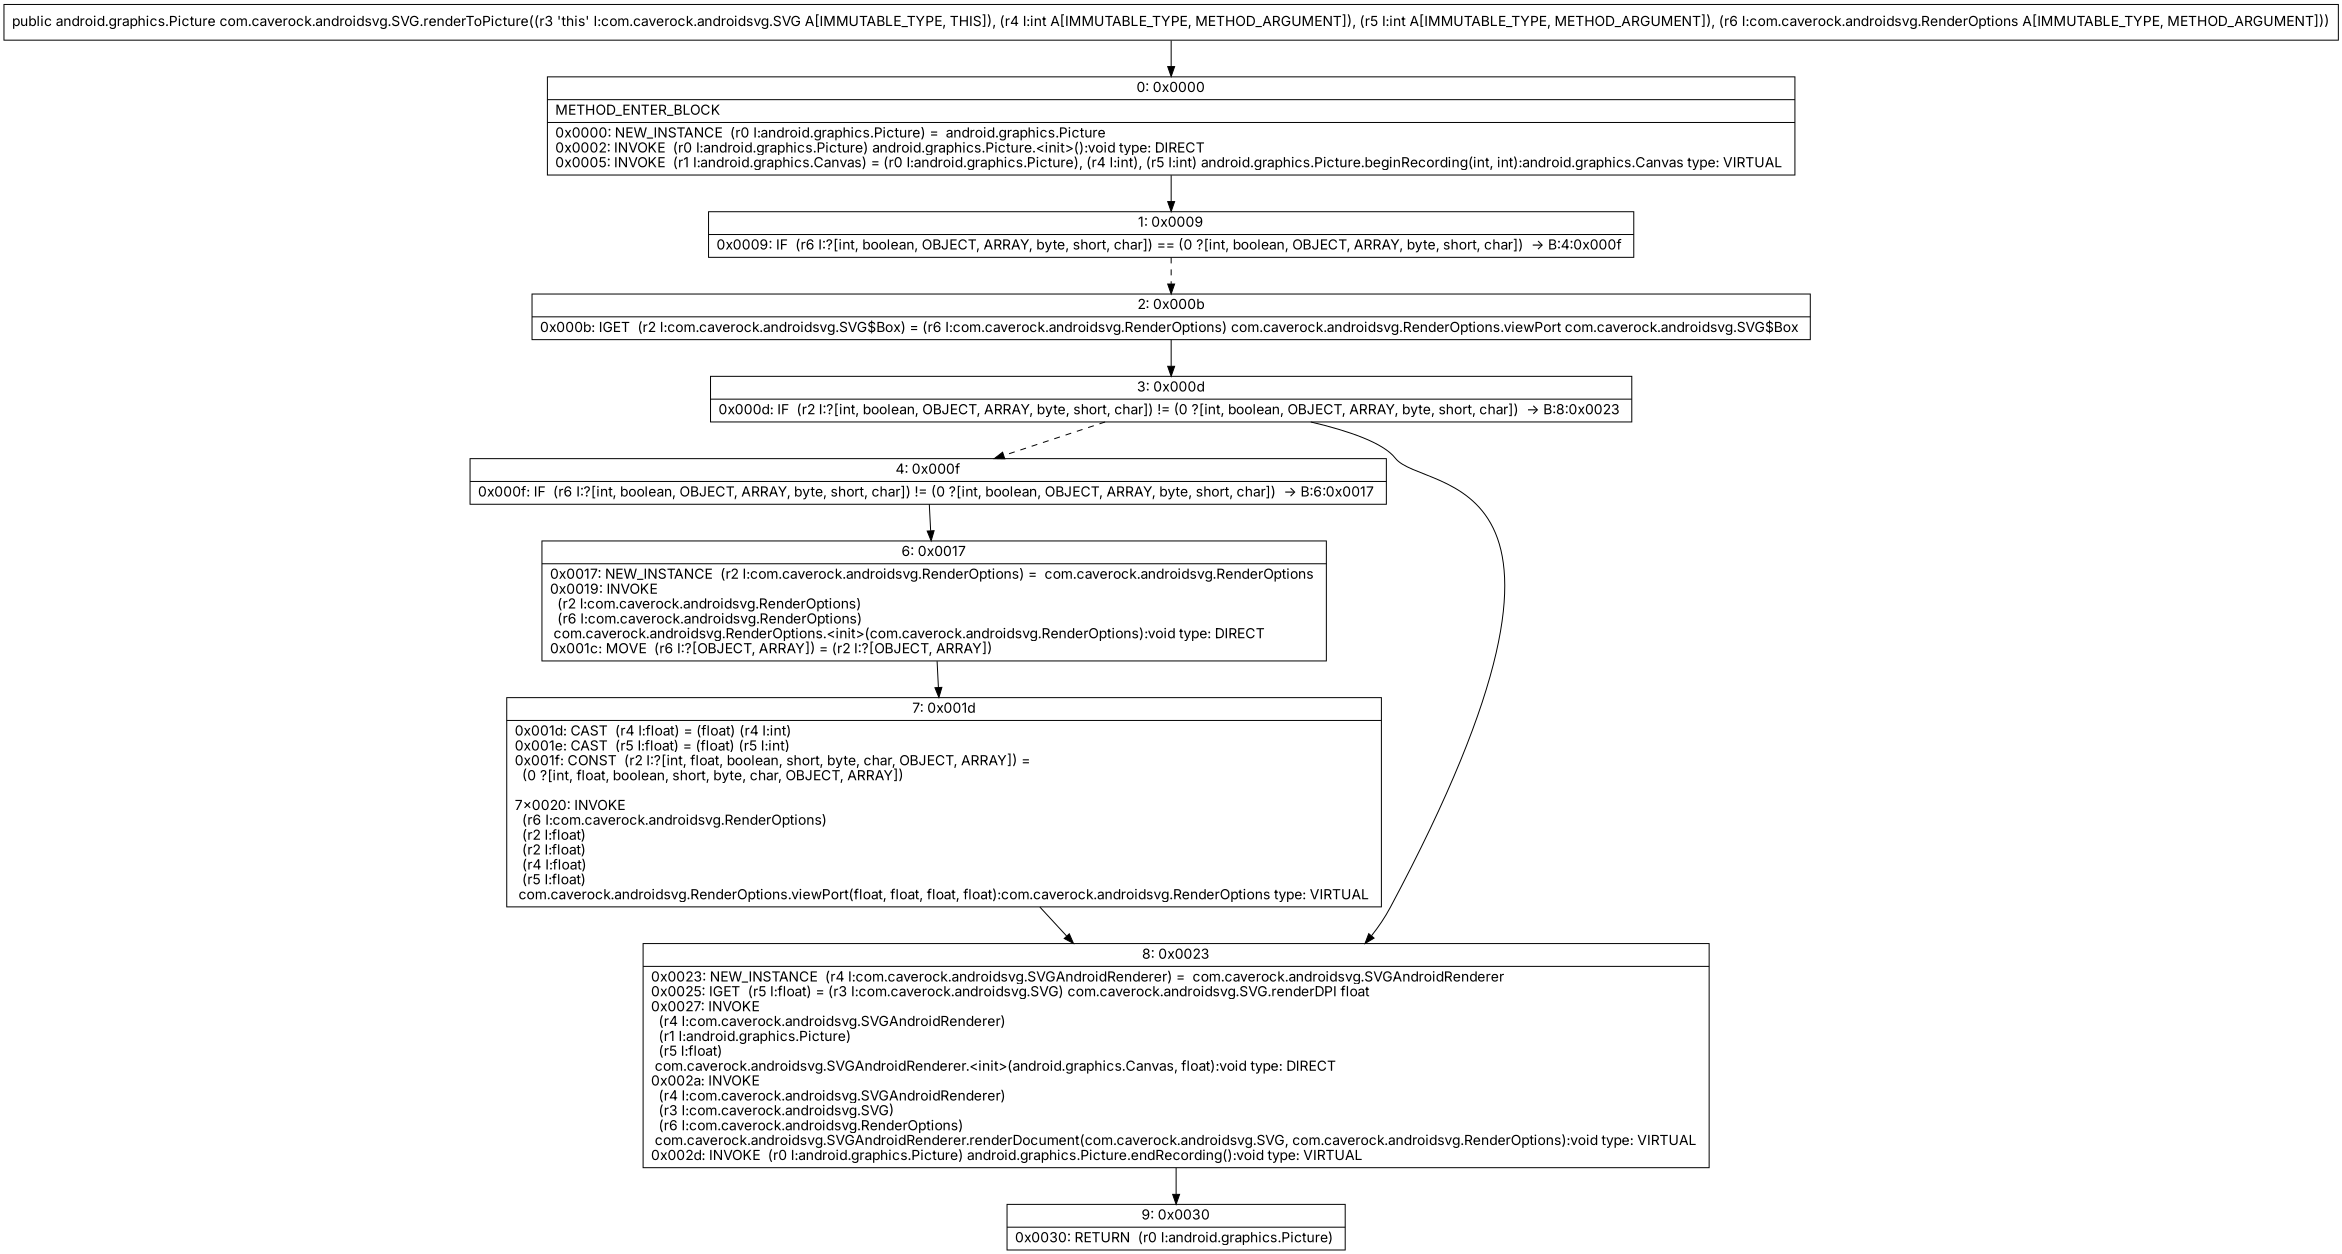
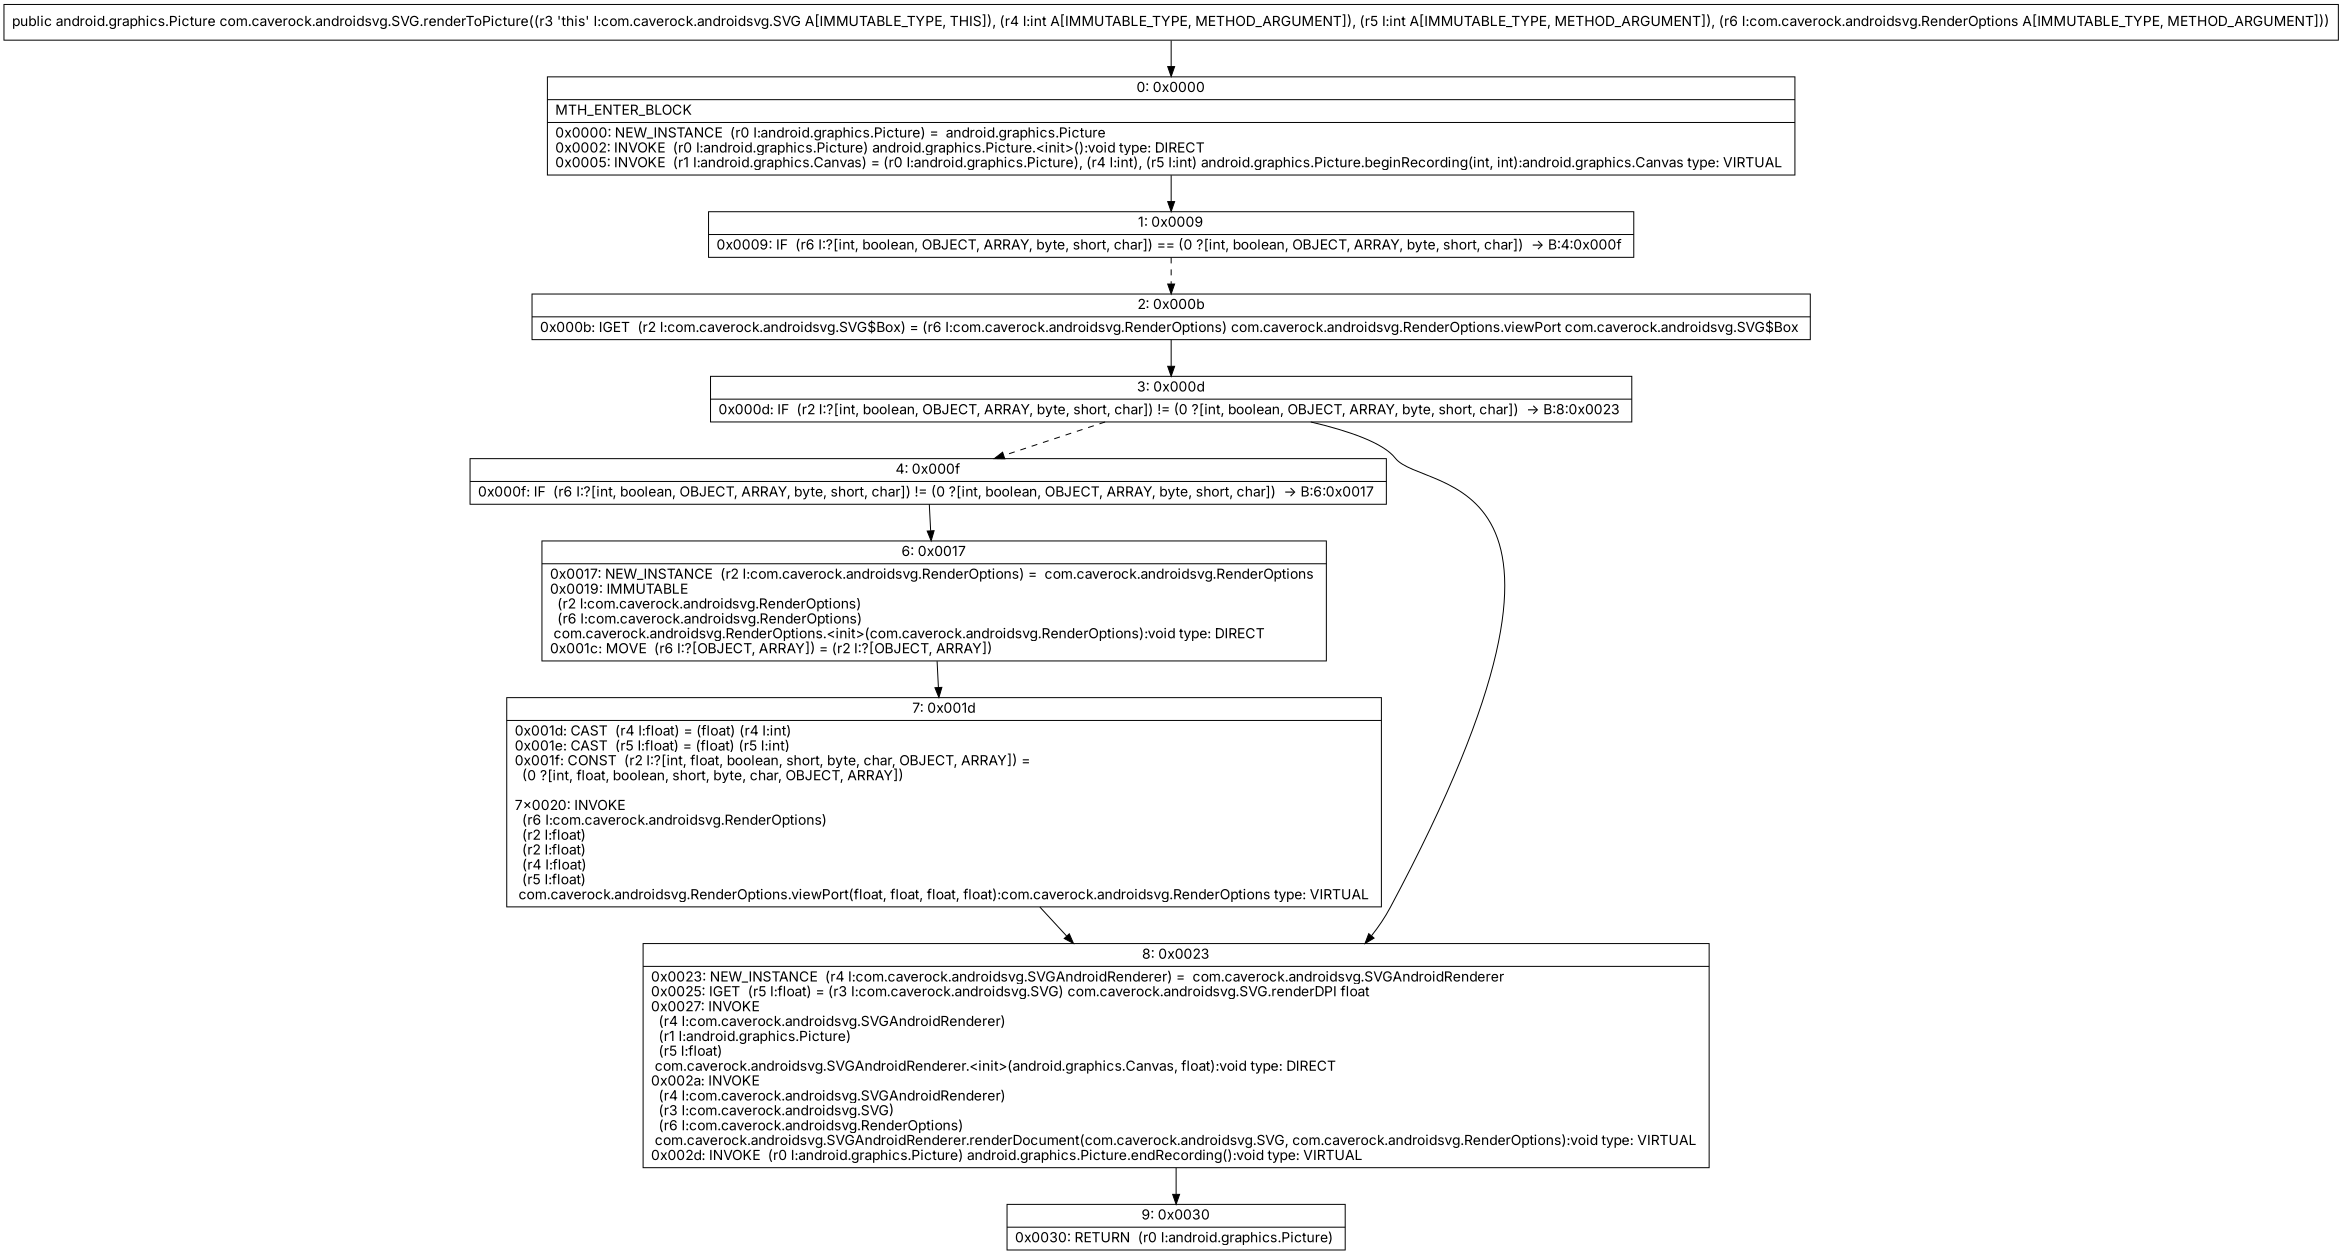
  digraph {
    fontname=Inter
    node [fontname=Inter shape=record]
    edge [fontname=Inter]
-   n1 [label="{0\:\ 0x0000|METHOD_ENTER_BLOCK\l|0x0000: NEW_INSTANCE  (r0 I:android.graphics.Picture) =  android.graphics.Picture \l0x0002: INVOKE  (r0 I:android.graphics.Picture) android.graphics.Picture.\<init\>():void type: DIRECT \l0x0005: INVOKE  (r1 I:android.graphics.Canvas) = (r0 I:android.graphics.Picture), (r4 I:int), (r5 I:int) android.graphics.Picture.beginRecording(int, int):android.graphics.Canvas type: VIRTUAL \l}"]
+   n1 [label="{0\:\ 0x0000|MTH_ENTER_BLOCK\l|0x0000: NEW_INSTANCE  (r0 I:android.graphics.Picture) =  android.graphics.Picture \l0x0002: INVOKE  (r0 I:android.graphics.Picture) android.graphics.Picture.\<init\>():void type: DIRECT \l0x0005: INVOKE  (r1 I:android.graphics.Canvas) = (r0 I:android.graphics.Picture), (r4 I:int), (r5 I:int) android.graphics.Picture.beginRecording(int, int):android.graphics.Canvas type: VIRTUAL \l}"]
    n2 [label="{1\:\ 0x0009|0x0009: IF  (r6 I:?[int, boolean, OBJECT, ARRAY, byte, short, char]) == (0 ?[int, boolean, OBJECT, ARRAY, byte, short, char])  \-\> B:4:0x000f \l}"]
    n3 [label="{2\:\ 0x000b|0x000b: IGET  (r2 I:com.caverock.androidsvg.SVG$Box) = (r6 I:com.caverock.androidsvg.RenderOptions) com.caverock.androidsvg.RenderOptions.viewPort com.caverock.androidsvg.SVG$Box \l}"]
    n4 [label="{3\:\ 0x000d|0x000d: IF  (r2 I:?[int, boolean, OBJECT, ARRAY, byte, short, char]) != (0 ?[int, boolean, OBJECT, ARRAY, byte, short, char])  \-\> B:8:0x0023 \l}"]
    n5 [label="{4\:\ 0x000f|0x000f: IF  (r6 I:?[int, boolean, OBJECT, ARRAY, byte, short, char]) != (0 ?[int, boolean, OBJECT, ARRAY, byte, short, char])  \-\> B:6:0x0017 \l}"]
-   n6 [label="{6\:\ 0x0017|0x0017: NEW_INSTANCE  (r2 I:com.caverock.androidsvg.RenderOptions) =  com.caverock.androidsvg.RenderOptions \l0x0019: INVOKE  \l  (r2 I:com.caverock.androidsvg.RenderOptions)\l  (r6 I:com.caverock.androidsvg.RenderOptions)\l com.caverock.androidsvg.RenderOptions.\<init\>(com.caverock.androidsvg.RenderOptions):void type: DIRECT \l0x001c: MOVE  (r6 I:?[OBJECT, ARRAY]) = (r2 I:?[OBJECT, ARRAY]) \l}"]
+   n6 [label="{6\:\ 0x0017|0x0017: NEW_INSTANCE  (r2 I:com.caverock.androidsvg.RenderOptions) =  com.caverock.androidsvg.RenderOptions \l0x0019: IMMUTABLE  \l  (r2 I:com.caverock.androidsvg.RenderOptions)\l  (r6 I:com.caverock.androidsvg.RenderOptions)\l com.caverock.androidsvg.RenderOptions.\<init\>(com.caverock.androidsvg.RenderOptions):void type: DIRECT \l0x001c: MOVE  (r6 I:?[OBJECT, ARRAY]) = (r2 I:?[OBJECT, ARRAY]) \l}"]
    n7 [label="{8\:\ 0x0023|0x0023: NEW_INSTANCE  (r4 I:com.caverock.androidsvg.SVGAndroidRenderer) =  com.caverock.androidsvg.SVGAndroidRenderer \l0x0025: IGET  (r5 I:float) = (r3 I:com.caverock.androidsvg.SVG) com.caverock.androidsvg.SVG.renderDPI float \l0x0027: INVOKE  \l  (r4 I:com.caverock.androidsvg.SVGAndroidRenderer)\l  (r1 I:android.graphics.Picture)\l  (r5 I:float)\l com.caverock.androidsvg.SVGAndroidRenderer.\<init\>(android.graphics.Canvas, float):void type: DIRECT \l0x002a: INVOKE  \l  (r4 I:com.caverock.androidsvg.SVGAndroidRenderer)\l  (r3 I:com.caverock.androidsvg.SVG)\l  (r6 I:com.caverock.androidsvg.RenderOptions)\l com.caverock.androidsvg.SVGAndroidRenderer.renderDocument(com.caverock.androidsvg.SVG, com.caverock.androidsvg.RenderOptions):void type: VIRTUAL \l0x002d: INVOKE  (r0 I:android.graphics.Picture) android.graphics.Picture.endRecording():void type: VIRTUAL \l}"]
    n8 [label="{9\:\ 0x0030|0x0030: RETURN  (r0 I:android.graphics.Picture) \l}"]
    n9 [label="{7\:\ 0x001d|0x001d: CAST  (r4 I:float) = (float) (r4 I:int) \l0x001e: CAST  (r5 I:float) = (float) (r5 I:int) \l0x001f: CONST  (r2 I:?[int, float, boolean, short, byte, char, OBJECT, ARRAY]) = \l  (0 ?[int, float, boolean, short, byte, char, OBJECT, ARRAY])\l \l7x0020: INVOKE  \l  (r6 I:com.caverock.androidsvg.RenderOptions)\l  (r2 I:float)\l  (r2 I:float)\l  (r4 I:float)\l  (r5 I:float)\l com.caverock.androidsvg.RenderOptions.viewPort(float, float, float, float):com.caverock.androidsvg.RenderOptions type: VIRTUAL \l}"]
    n10 [label="{public android.graphics.Picture com.caverock.androidsvg.SVG.renderToPicture((r3 'this' I:com.caverock.androidsvg.SVG A[IMMUTABLE_TYPE, THIS]), (r4 I:int A[IMMUTABLE_TYPE, METHOD_ARGUMENT]), (r5 I:int A[IMMUTABLE_TYPE, METHOD_ARGUMENT]), (r6 I:com.caverock.androidsvg.RenderOptions A[IMMUTABLE_TYPE, METHOD_ARGUMENT])) }"]
    n1 -> n2
    n2 -> n3 [style=dashed]
    n3 -> n4
    n4 -> n5 [style=dashed]
    n4 -> n7
    n5 -> n6
    n6 -> n9
    n7 -> n8
    n9 -> n7
    n10 -> n1
  }
